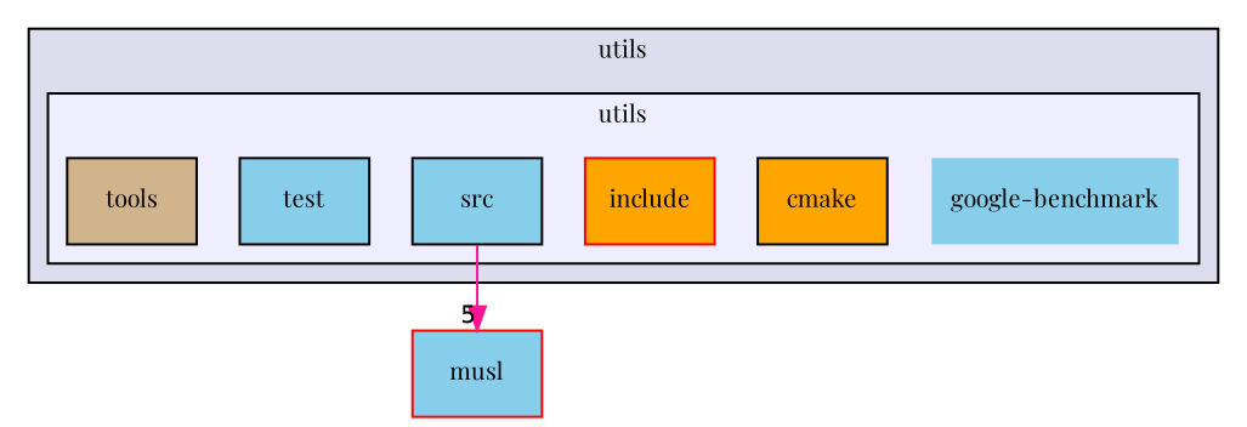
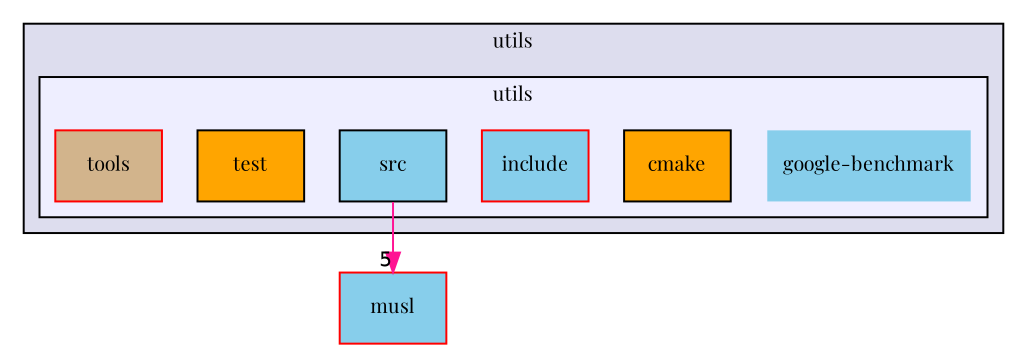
  digraph {
    compound=true
    fontname="Playfair Display"
    node [fontname="Playfair Display" fontsize=10 shape=box style=filled fillcolor=skyblue color=black]
    n1 [label="google-benchmark" shape=plaintext color=""]
    n2 [fillcolor=orange label=cmake]
-   n3 [color=red fillcolor=orange label=include]
+   n3 [color=red label=include]
    n4 [label=src]
-   n5 [label=test]
-   n6 [fillcolor=tan label=tools]
+   n5 [fillcolor=orange label=test]
+   n6 [color=red fillcolor=tan label=tools]
    n7 [color=red label=musl]
    subgraph cluster_1 {
      bgcolor="#ddddee"
      fontsize=10
      label=utils
      pencolor=black
      subgraph cluster_2 {
        bgcolor="#eeeeff"
        fontsize=10
        pencolor=black
        n1
        n2
        n3
        n4
        n5
        n6
      }
    }
    n4 -> n7 [headlabel=5 labeldistance=1.5 labelfontname=Helvetica labelfontsize=10 color=deeppink fontname="Playfair Display"]
  }
